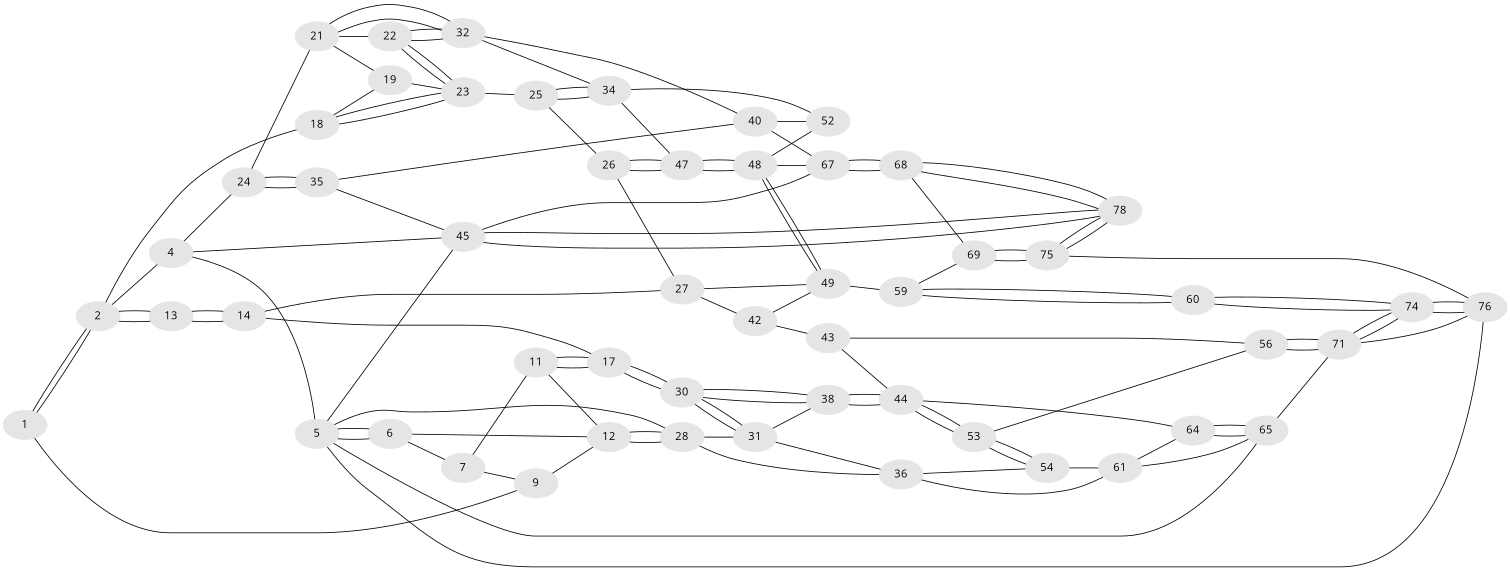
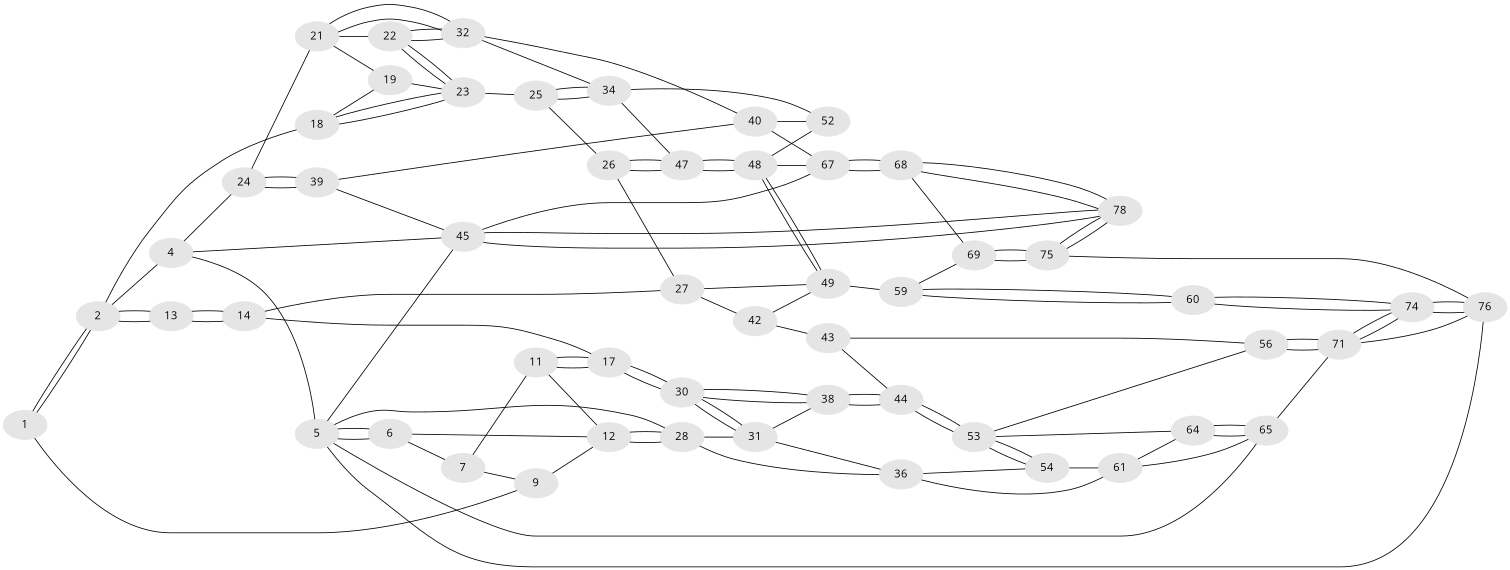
  graph {
    fontname="Open Sans"
    rankdir=LR
    node [color=gray90 fontname="Open Sans" style=filled]
    edge [fontname="Open Sans"]
    1 [super="+8"]
    2 [super="+3"]
    9 [super="+15"]
    4
    13
    18
    12
    5 [super="+73"]
    n9 [label=24]
    45 [super="+46"]
    14 [super="+16"]
    19
    23 [super="+24"]
    6
    28 [super="+29"]
    65 [super="+66"]
    76 [super="+77"]
    21
-   39 [label=35]
+   39
    67 [super="+70"]
    78
    7 [super="+10"]
    31 [super="+35"]
    36 [super="+37"]
    71 [super="+72"]
    11
    17
    27 [super="+41"]
    30
    42
    49 [super="+58"]
    38
    25
    22
    32 [super="+33"]
    40 [super="+51"]
    34 [super="+50"]
    26
    47
    52
    48 [super="+63"]
    43 [super="+55"]
    59
    54
    61 [super="+62"]
    44
    64
    53 [super="+57"]
    68
    56
    60
    74
    69
    75
    1 -- 2
    1 -- 2
    1 -- 9 [weight=2]
    2 -- 4
    2 -- 13
    2 -- 13
    2 -- 18
    9 -- 12
    4 -- 5
    4 -- n9
    4 -- 45
    13 -- 14
    13 -- 14
    18 -- 19
    18 -- 23
    18 -- 23
    12 -- 28
    12 -- 28
    5 -- 45
    5 -- 6
    5 -- 6
    5 -- 28
    5 -- 65
    5 -- 76
    n9 -- 21
    n9 -- 39
    n9 -- 39
    45 -- 67
    45 -- 78
    45 -- 78
    14 -- 17
    14 -- 27
    19 -- 23
    23 -- 25
    6 -- 12
    6 -- 7
    28 -- 31
    28 -- 36
    65 -- 71
    21 -- 19
    21 -- 22
    21 -- 32
    21 -- 32
    39 -- 45
    39 -- 40
    67 -- 68
    67 -- 68
    7 -- 9
    7 -- 11
    31 -- 36
    31 -- 38
    36 -- 54
    36 -- 61
    71 -- 76
    71 -- 74
    71 -- 74
    11 -- 12
    11 -- 17
    11 -- 17
    17 -- 30
    17 -- 30
    27 -- 42
    27 -- 49
    30 -- 31
    30 -- 31
    30 -- 38
    30 -- 38
    42 -- 49
    42 -- 43
    49 -- 59
    38 -- 44
    38 -- 44
    25 -- 34
    25 -- 34
    25 -- 26
    22 -- 23
    22 -- 23
    22 -- 32
    22 -- 32
    32 -- 40
    32 -- 34
    40 -- 67
    40 -- 52
    34 -- 47
    34 -- 52
    26 -- 27
    26 -- 47
    26 -- 47
    47 -- 48
    47 -- 48
    48 -- 67
    48 -- 49
    48 -- 49
    48 -- 52
    43 -- 44
    43 -- 56
    59 -- 60
    59 -- 60
    59 -- 69
    54 -- 61
    61 -- 65
    61 -- 64
    44 -- 53
    44 -- 53
    64 -- 65
    64 -- 65
    53 -- 54
    53 -- 54
-   44 -- 64
+   53 -- 64
    53 -- 56
    68 -- 78
    68 -- 78
    68 -- 69
    56 -- 71
    56 -- 71
    60 -- 74
    60 -- 74
    74 -- 76
    74 -- 76
    69 -- 75
    69 -- 75
    75 -- 76
    75 -- 78
    75 -- 78
  }
